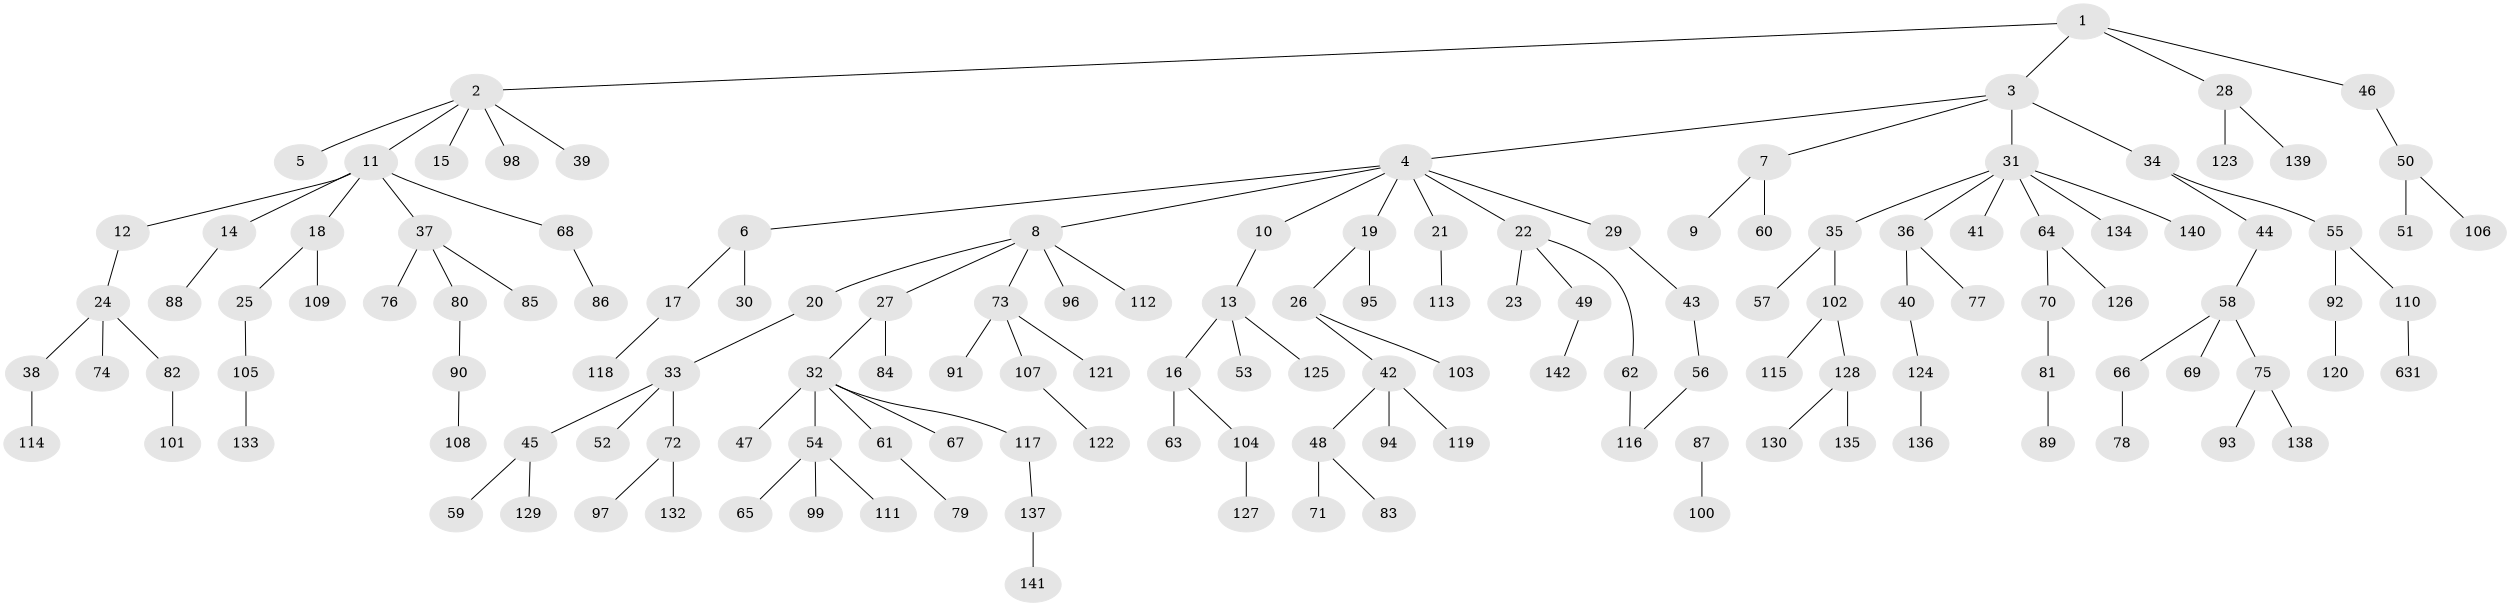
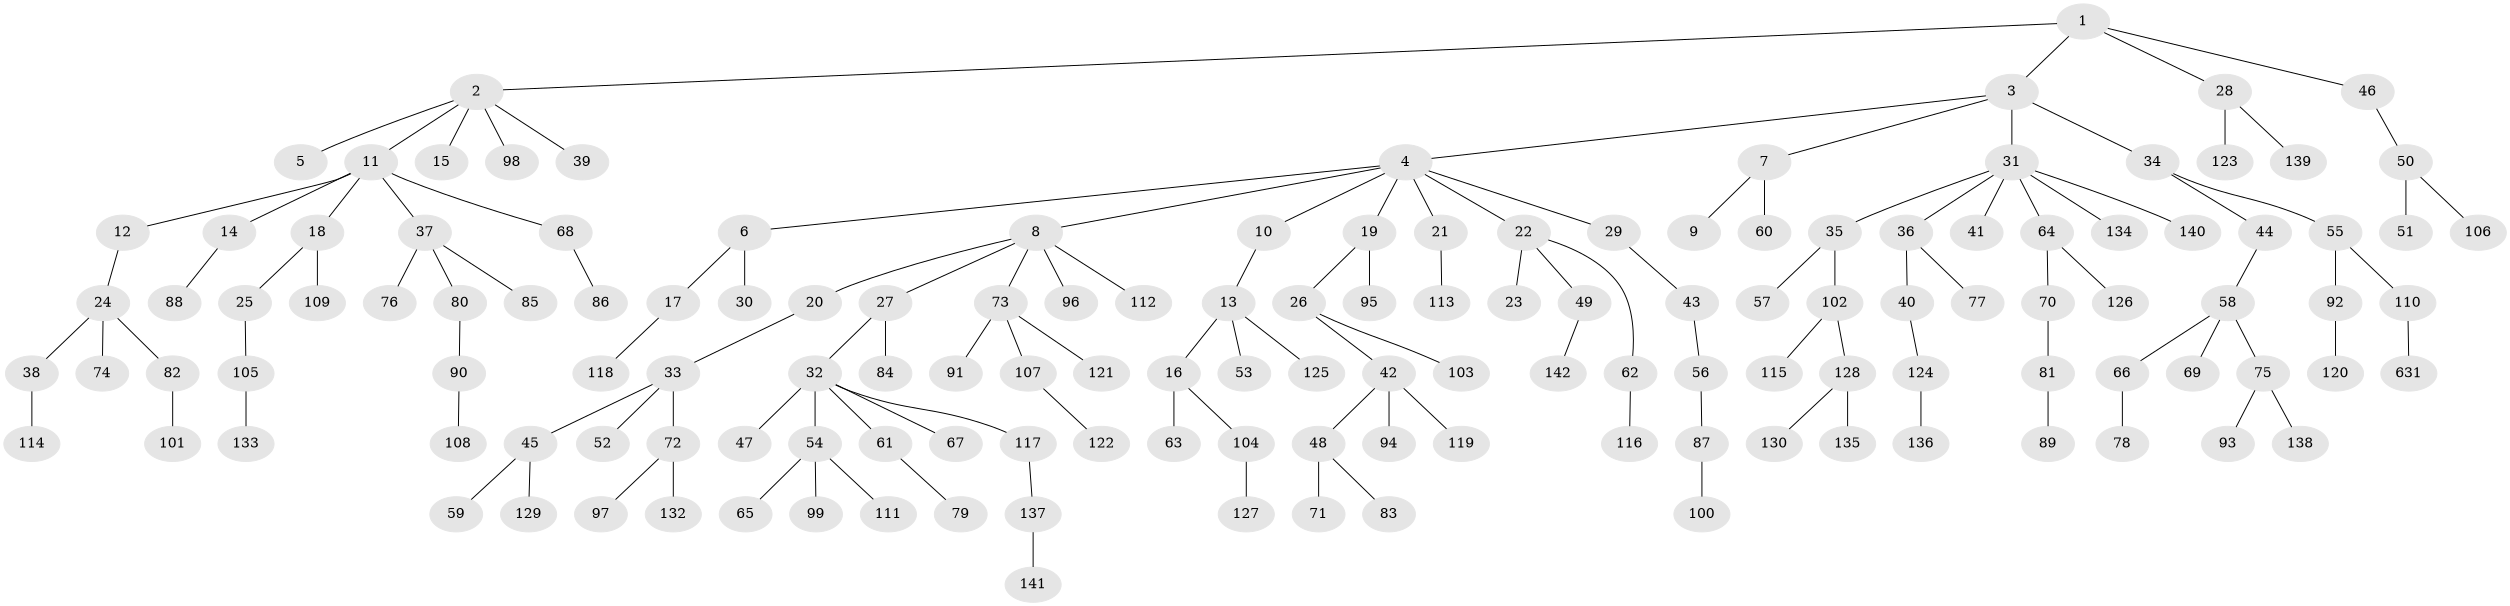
  graph {
    node [color=gray90 style=filled]
    1
    2
    3
    28
    46
    5
    11
    15
    98
    39
    4
    7
    31
    34
    123
    139
    50
    12
    14
    18
    37
    68
    6
    8
    10
    19
    21
    22
    29
    9
    60
    35
    36
    41
    64
    134
    140
    44
    55
    17
    30
    20
    27
    73
    96
    112
    13
    26
    95
    113
    23
    49
    62
    43
    118
    33
    32
    84
    91
    107
    121
    16
    53
    125
    24
    88
    25
    109
    76
    80
    85
    86
    38
    74
    82
    63
    104
    127
    105
    42
    103
    45
    52
    72
    142
    116
    114
    101
    133
    48
    94
    119
    47
    54
    61
    67
    117
    56
    57
    102
    40
    77
    70
    126
    65
    99
    111
    79
    137
    59
    129
    97
    132
    58
    92
    110
    115
    128
    124
    90
    136
    71
    83
    87
    66
    69
    75
    51
    106
    120
    n131 [label=631]
    100
    78
    93
    138
    81
    89
    122
    108
    130
    135
    141
    1 -- 2
    1 -- 3
    1 -- 28
    1 -- 46
    2 -- 5
    2 -- 11
    2 -- 15
    2 -- 98
    2 -- 39
    3 -- 4
    3 -- 7
    3 -- 31
    3 -- 34
    28 -- 123
    28 -- 139
    46 -- 50
    11 -- 12
    11 -- 14
    11 -- 18
    11 -- 37
    11 -- 68
    4 -- 6
    4 -- 8
    4 -- 10
    4 -- 19
    4 -- 21
    4 -- 22
    4 -- 29
    7 -- 9
    7 -- 60
    31 -- 35
    31 -- 36
    31 -- 41
    31 -- 64
    31 -- 134
    31 -- 140
    34 -- 44
    34 -- 55
    50 -- 51
    50 -- 106
    12 -- 24
    14 -- 88
    18 -- 25
    18 -- 109
    37 -- 76
    37 -- 80
    37 -- 85
    68 -- 86
    6 -- 17
    6 -- 30
    8 -- 20
    8 -- 27
    8 -- 73
    8 -- 96
    8 -- 112
    10 -- 13
    19 -- 26
    19 -- 95
    21 -- 113
    22 -- 23
    22 -- 49
    22 -- 62
    29 -- 43
    35 -- 57
    35 -- 102
    36 -- 40
    36 -- 77
    64 -- 70
    64 -- 126
    44 -- 58
    55 -- 92
    55 -- 110
    17 -- 118
    20 -- 33
    27 -- 32
    27 -- 84
    73 -- 91
    73 -- 107
    73 -- 121
    13 -- 16
    13 -- 53
    13 -- 125
    26 -- 42
    26 -- 103
    49 -- 142
    62 -- 116
    43 -- 56
    33 -- 45
    33 -- 52
    33 -- 72
    32 -- 47
    32 -- 54
    32 -- 61
    32 -- 67
    32 -- 117
    107 -- 122
    16 -- 63
    16 -- 104
    24 -- 38
    24 -- 74
    24 -- 82
    25 -- 105
    80 -- 90
    38 -- 114
    82 -- 101
    104 -- 127
    105 -- 133
    42 -- 48
    42 -- 94
    42 -- 119
    45 -- 59
    45 -- 129
    72 -- 97
    72 -- 132
    48 -- 71
    48 -- 83
    54 -- 65
    54 -- 99
    54 -- 111
    61 -- 79
    117 -- 137
-   56 -- 116
+   56 -- 87
    102 -- 115
    102 -- 128
    40 -- 124
    70 -- 81
    137 -- 141
    58 -- 66
    58 -- 69
    58 -- 75
    92 -- 120
    110 -- n131
    128 -- 130
    128 -- 135
    124 -- 136
    90 -- 108
    87 -- 100
    66 -- 78
    75 -- 93
    75 -- 138
    81 -- 89
  }
